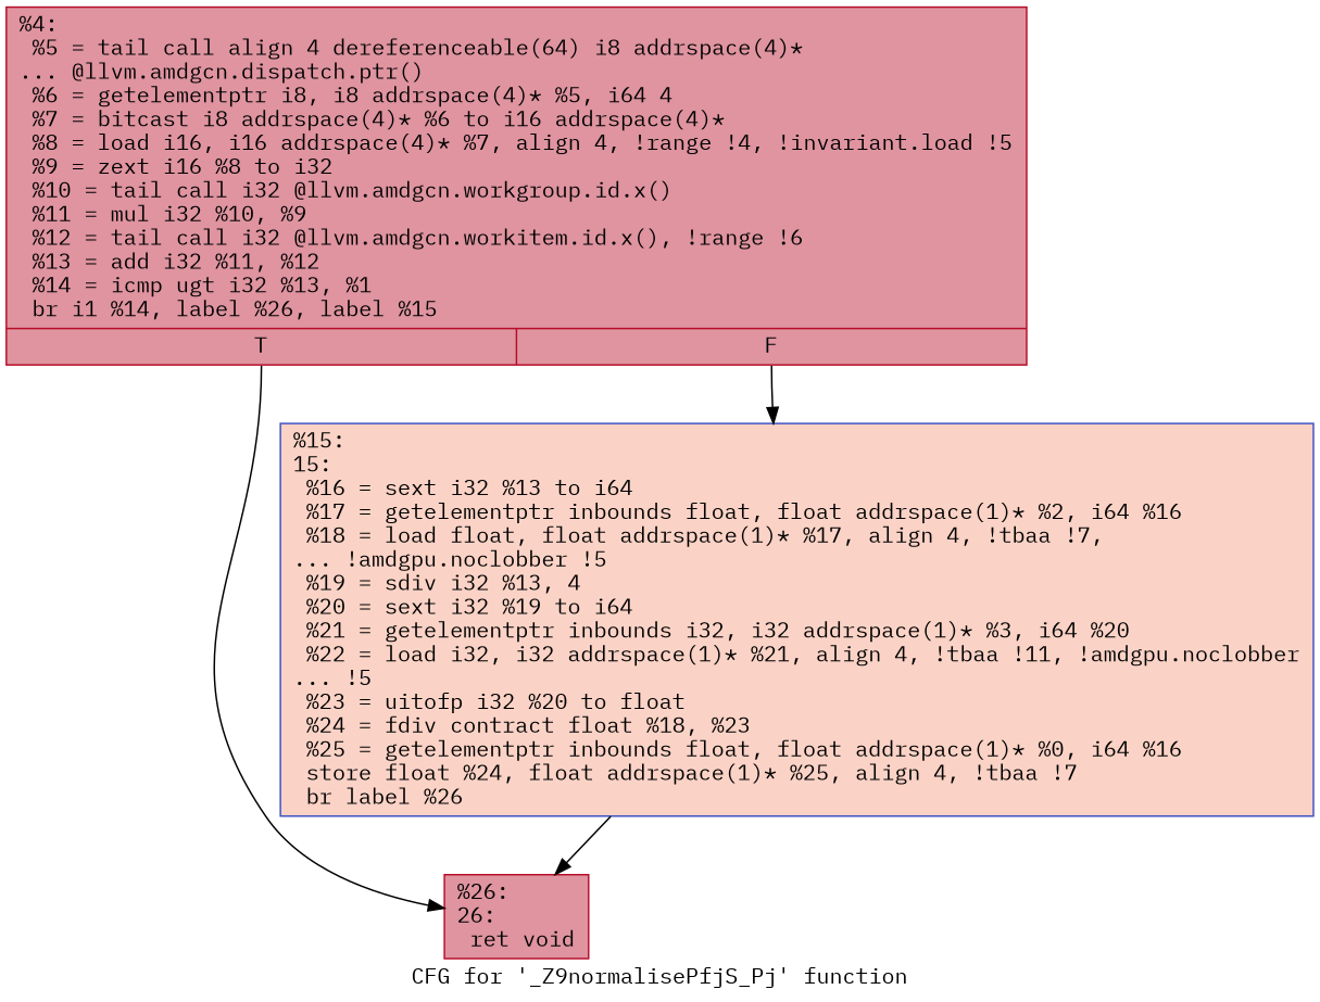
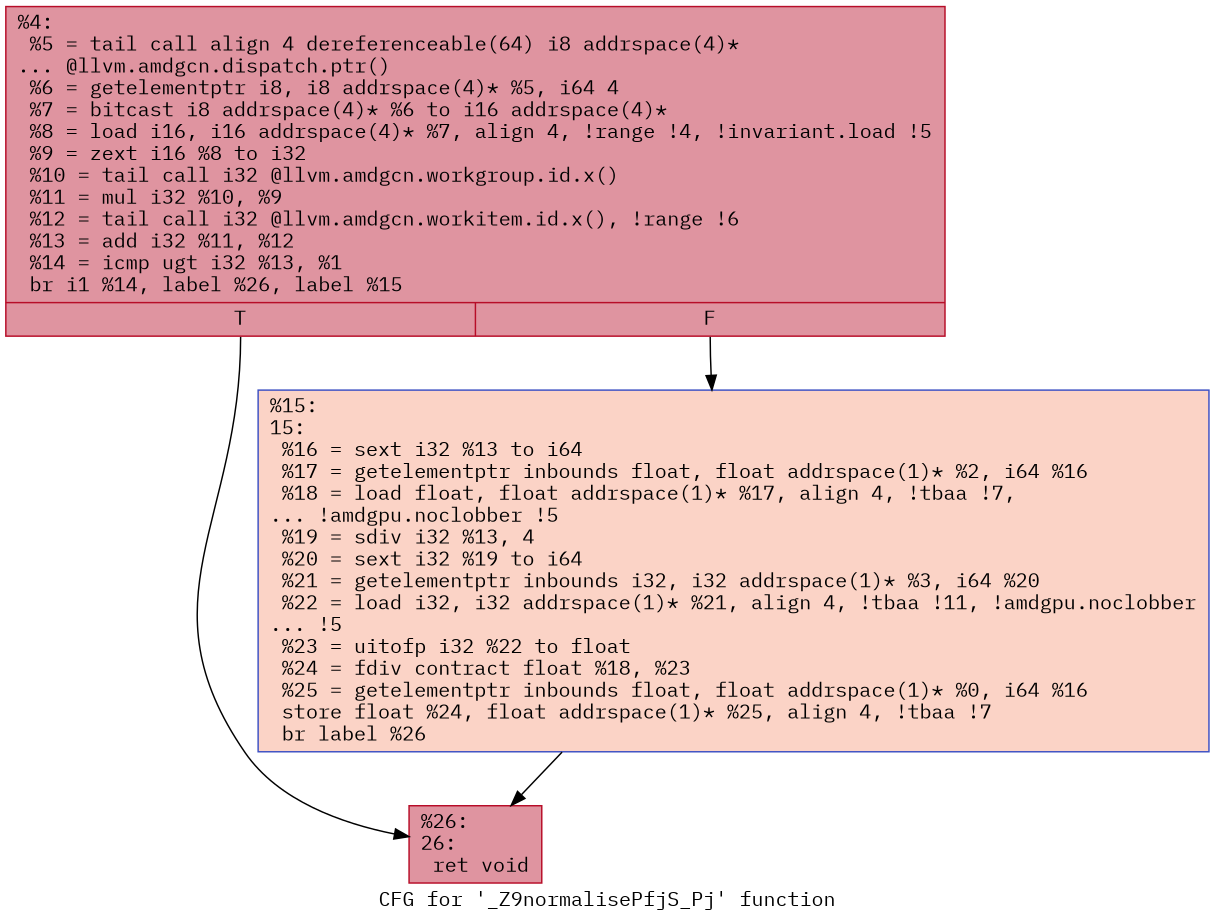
  digraph {
    label="CFG for '_Z9normalisePfjS_Pj' function"
    fontname="IBM Plex Mono"
    node [color="#b70d28ff" fillcolor="#b70d2870" shape=record style=filled fontname="IBM Plex Mono"]
    edge [fontname="IBM Plex Mono"]
    n1 [label="{%4:\l  %5 = tail call align 4 dereferenceable(64) i8 addrspace(4)*\l... @llvm.amdgcn.dispatch.ptr()\l  %6 = getelementptr i8, i8 addrspace(4)* %5, i64 4\l  %7 = bitcast i8 addrspace(4)* %6 to i16 addrspace(4)*\l  %8 = load i16, i16 addrspace(4)* %7, align 4, !range !4, !invariant.load !5\l  %9 = zext i16 %8 to i32\l  %10 = tail call i32 @llvm.amdgcn.workgroup.id.x()\l  %11 = mul i32 %10, %9\l  %12 = tail call i32 @llvm.amdgcn.workitem.id.x(), !range !6\l  %13 = add i32 %11, %12\l  %14 = icmp ugt i32 %13, %1\l  br i1 %14, label %26, label %15\l|{<s0>T|<s1>F}}"]
    n2 [label="{%26:\l26:                                               \l  ret void\l}"]
-   n3 [color="#3d50c3ff" fillcolor="#f59c7d70" label="{%15:\l15:                                               \l  %16 = sext i32 %13 to i64\l  %17 = getelementptr inbounds float, float addrspace(1)* %2, i64 %16\l  %18 = load float, float addrspace(1)* %17, align 4, !tbaa !7,\l... !amdgpu.noclobber !5\l  %19 = sdiv i32 %13, 4\l  %20 = sext i32 %19 to i64\l  %21 = getelementptr inbounds i32, i32 addrspace(1)* %3, i64 %20\l  %22 = load i32, i32 addrspace(1)* %21, align 4, !tbaa !11, !amdgpu.noclobber\l... !5\l  %23 = uitofp i32 %20 to float\l  %24 = fdiv contract float %18, %23\l  %25 = getelementptr inbounds float, float addrspace(1)* %0, i64 %16\l  store float %24, float addrspace(1)* %25, align 4, !tbaa !7\l  br label %26\l}"]
+   n3 [color="#3d50c3ff" fillcolor="#f59c7d70" label="{%15:\l15:                                               \l  %16 = sext i32 %13 to i64\l  %17 = getelementptr inbounds float, float addrspace(1)* %2, i64 %16\l  %18 = load float, float addrspace(1)* %17, align 4, !tbaa !7,\l... !amdgpu.noclobber !5\l  %19 = sdiv i32 %13, 4\l  %20 = sext i32 %19 to i64\l  %21 = getelementptr inbounds i32, i32 addrspace(1)* %3, i64 %20\l  %22 = load i32, i32 addrspace(1)* %21, align 4, !tbaa !11, !amdgpu.noclobber\l... !5\l  %23 = uitofp i32 %22 to float\l  %24 = fdiv contract float %18, %23\l  %25 = getelementptr inbounds float, float addrspace(1)* %0, i64 %16\l  store float %24, float addrspace(1)* %25, align 4, !tbaa !7\l  br label %26\l}"]
    n1 -> n2 [tailport=s0]
    n1 -> n3 [tailport=s1]
    n3 -> n2
  }
